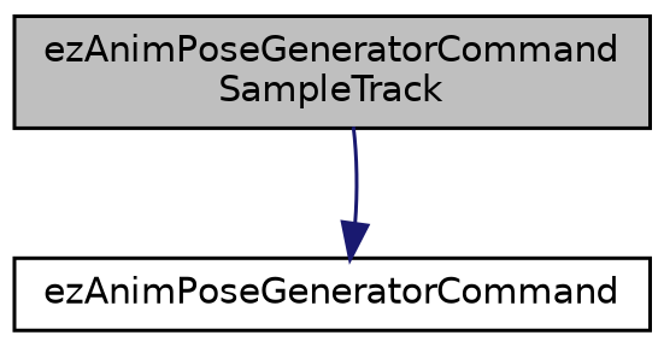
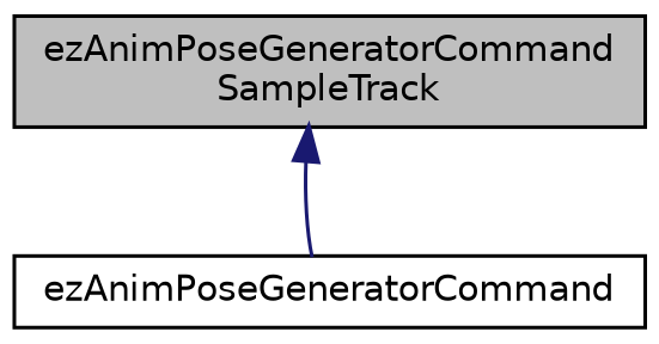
  digraph {
    node [color=black fontname=Helvetica fontsize=10 shape=record style=filled]
    n1 [fillcolor=grey75 fontcolor=black height=0.2 label="ezAnimPoseGeneratorCommand\lSampleTrack" width=0.4]
    n2 [fillcolor=white height=0.2 label=ezAnimPoseGeneratorCommand width=0.4]
-   n2 -> n1 [color=midnightblue dir=back fontname=Helvetica fontsize=10 labelfontname=Helvetica labelfontsize=10 style=solid]
+   n1 -> n2 [color=midnightblue dir=back fontname=Helvetica fontsize=10 labelfontname=Helvetica labelfontsize=10 style=solid]
  }
